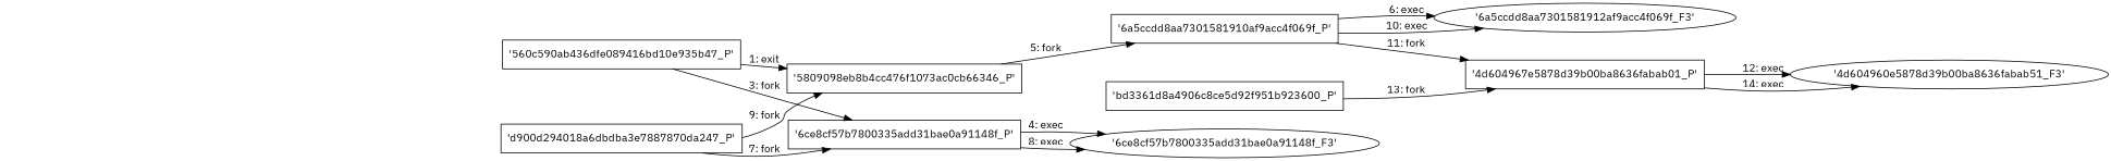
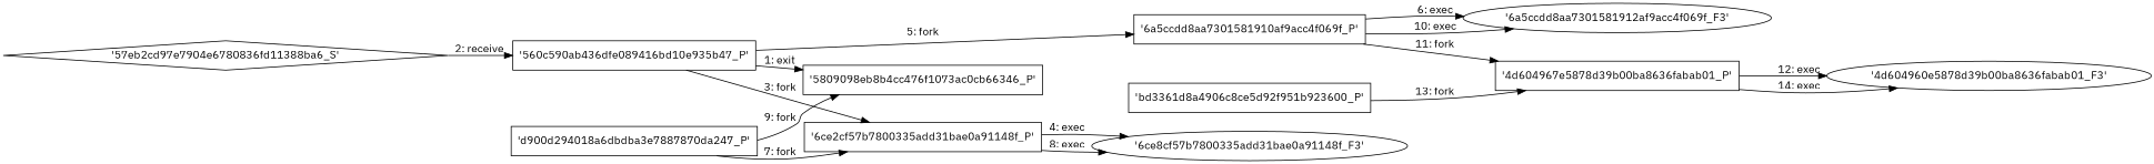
  digraph {
    engine=neato
    fixedsize=false
    fontname="IBM Plex Sans"
    fontsize=10
    nodesep=0.3
    rankdir=LR
    ranksep=0
    splines=true
    node [fontname="IBM Plex Sans" node_type=Process shape=box]
    edge [fontname="IBM Plex Sans"]
    "'560c590ab436dfe089416bd10e935b47_P'"
    "'5809098eb8b4cc476f1073ac0cb66346_P'"
-   "'6ce8cf57b7800335add31bae0a91148f_P'"
+   "'6ce8cf57b7800335add31bae0a91148f_P'" [label="'6ce2cf57b7800335add31bae0a91148f_P'"]
    "'6a5ccdd8aa7301581910af9acc4f069f_P'"
    "'6ce8cf57b7800335add31bae0a91148f_F3'" [node_type=File shape=ellipse]
    n6 [label="'6a5ccdd8aa7301581912af9acc4f069f_F3'" node_type=File shape=ellipse]
    n7 [label="'4d604967e5878d39b00ba8636fabab01_P'"]
-   "'4d604960e5878d39b00ba8636fabab01_F3'" [node_type=File shape=ellipse label="'4d604960e5878d39b00ba8636fabab51_F3'"]
+   "'57eb2cd97e7904e6780836fd11388ba6_S'" [node_type=Socket shape=diamond]
+   "'4d604960e5878d39b00ba8636fabab01_F3'" [node_type=File shape=ellipse]
    "'d900d294018a6dbdba3e7887870da247_P'"
    "'bd3361d8a4906c8ce5d92f951b923600_P'"
    "'560c590ab436dfe089416bd10e935b47_P'" -> "'5809098eb8b4cc476f1073ac0cb66346_P'" [label="1: exit"]
    "'560c590ab436dfe089416bd10e935b47_P'" -> "'6ce8cf57b7800335add31bae0a91148f_P'" [label="3: fork"]
-   "'5809098eb8b4cc476f1073ac0cb66346_P'" -> "'6a5ccdd8aa7301581910af9acc4f069f_P'" [label="5: fork"]
+   "'560c590ab436dfe089416bd10e935b47_P'" -> "'6a5ccdd8aa7301581910af9acc4f069f_P'" [label="5: fork"]
    "'6ce8cf57b7800335add31bae0a91148f_P'" -> "'6ce8cf57b7800335add31bae0a91148f_F3'" [label="4: exec"]
    "'6ce8cf57b7800335add31bae0a91148f_P'" -> "'6ce8cf57b7800335add31bae0a91148f_F3'" [label="8: exec"]
    "'6a5ccdd8aa7301581910af9acc4f069f_P'" -> n6 [label="6: exec"]
    "'6a5ccdd8aa7301581910af9acc4f069f_P'" -> n6 [label="10: exec"]
    "'6a5ccdd8aa7301581910af9acc4f069f_P'" -> n7 [label="11: fork"]
    n7 -> "'4d604960e5878d39b00ba8636fabab01_F3'" [label="12: exec"]
    n7 -> "'4d604960e5878d39b00ba8636fabab01_F3'" [label="14: exec"]
+   "'57eb2cd97e7904e6780836fd11388ba6_S'" -> "'560c590ab436dfe089416bd10e935b47_P'" [label="2: receive"]
    "'d900d294018a6dbdba3e7887870da247_P'" -> "'5809098eb8b4cc476f1073ac0cb66346_P'" [label="9: fork"]
    "'d900d294018a6dbdba3e7887870da247_P'" -> "'6ce8cf57b7800335add31bae0a91148f_P'" [label="7: fork"]
    "'bd3361d8a4906c8ce5d92f951b923600_P'" -> n7 [label="13: fork"]
  }
